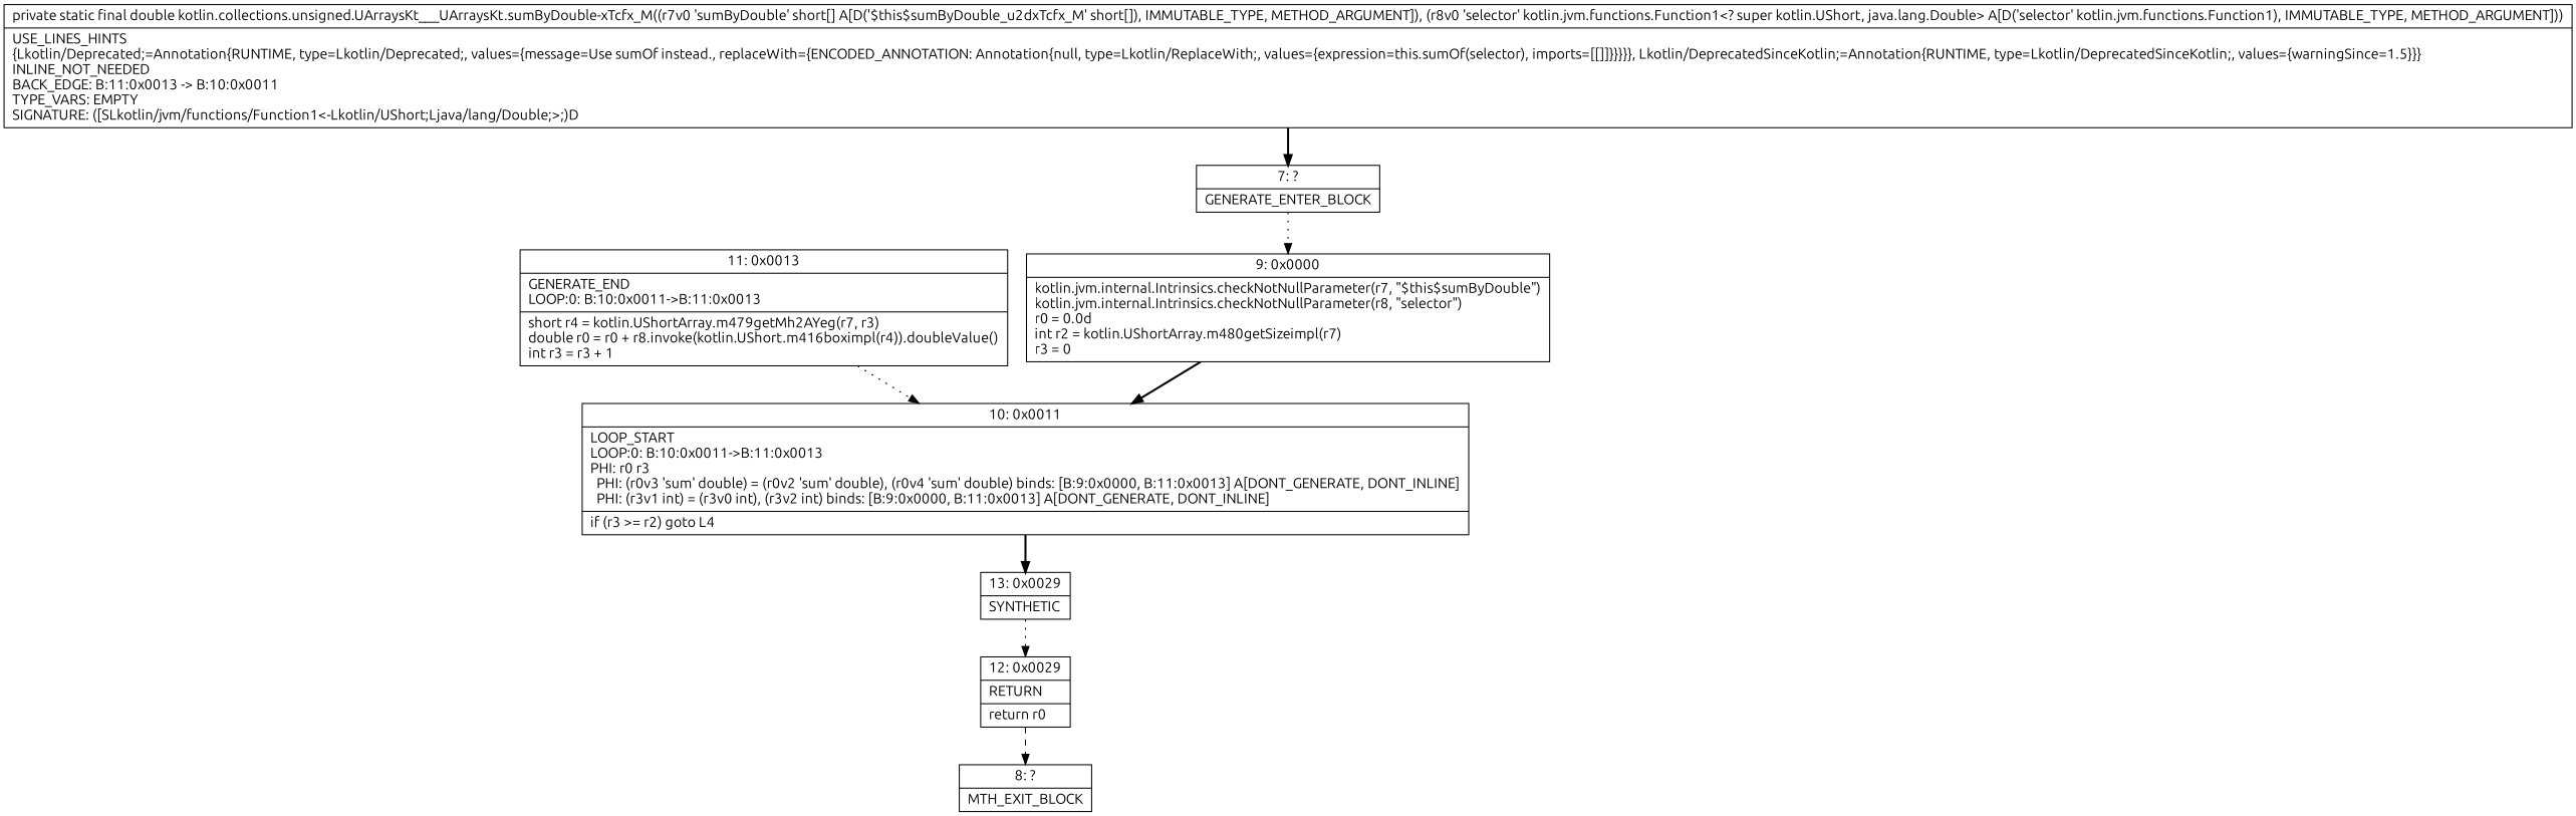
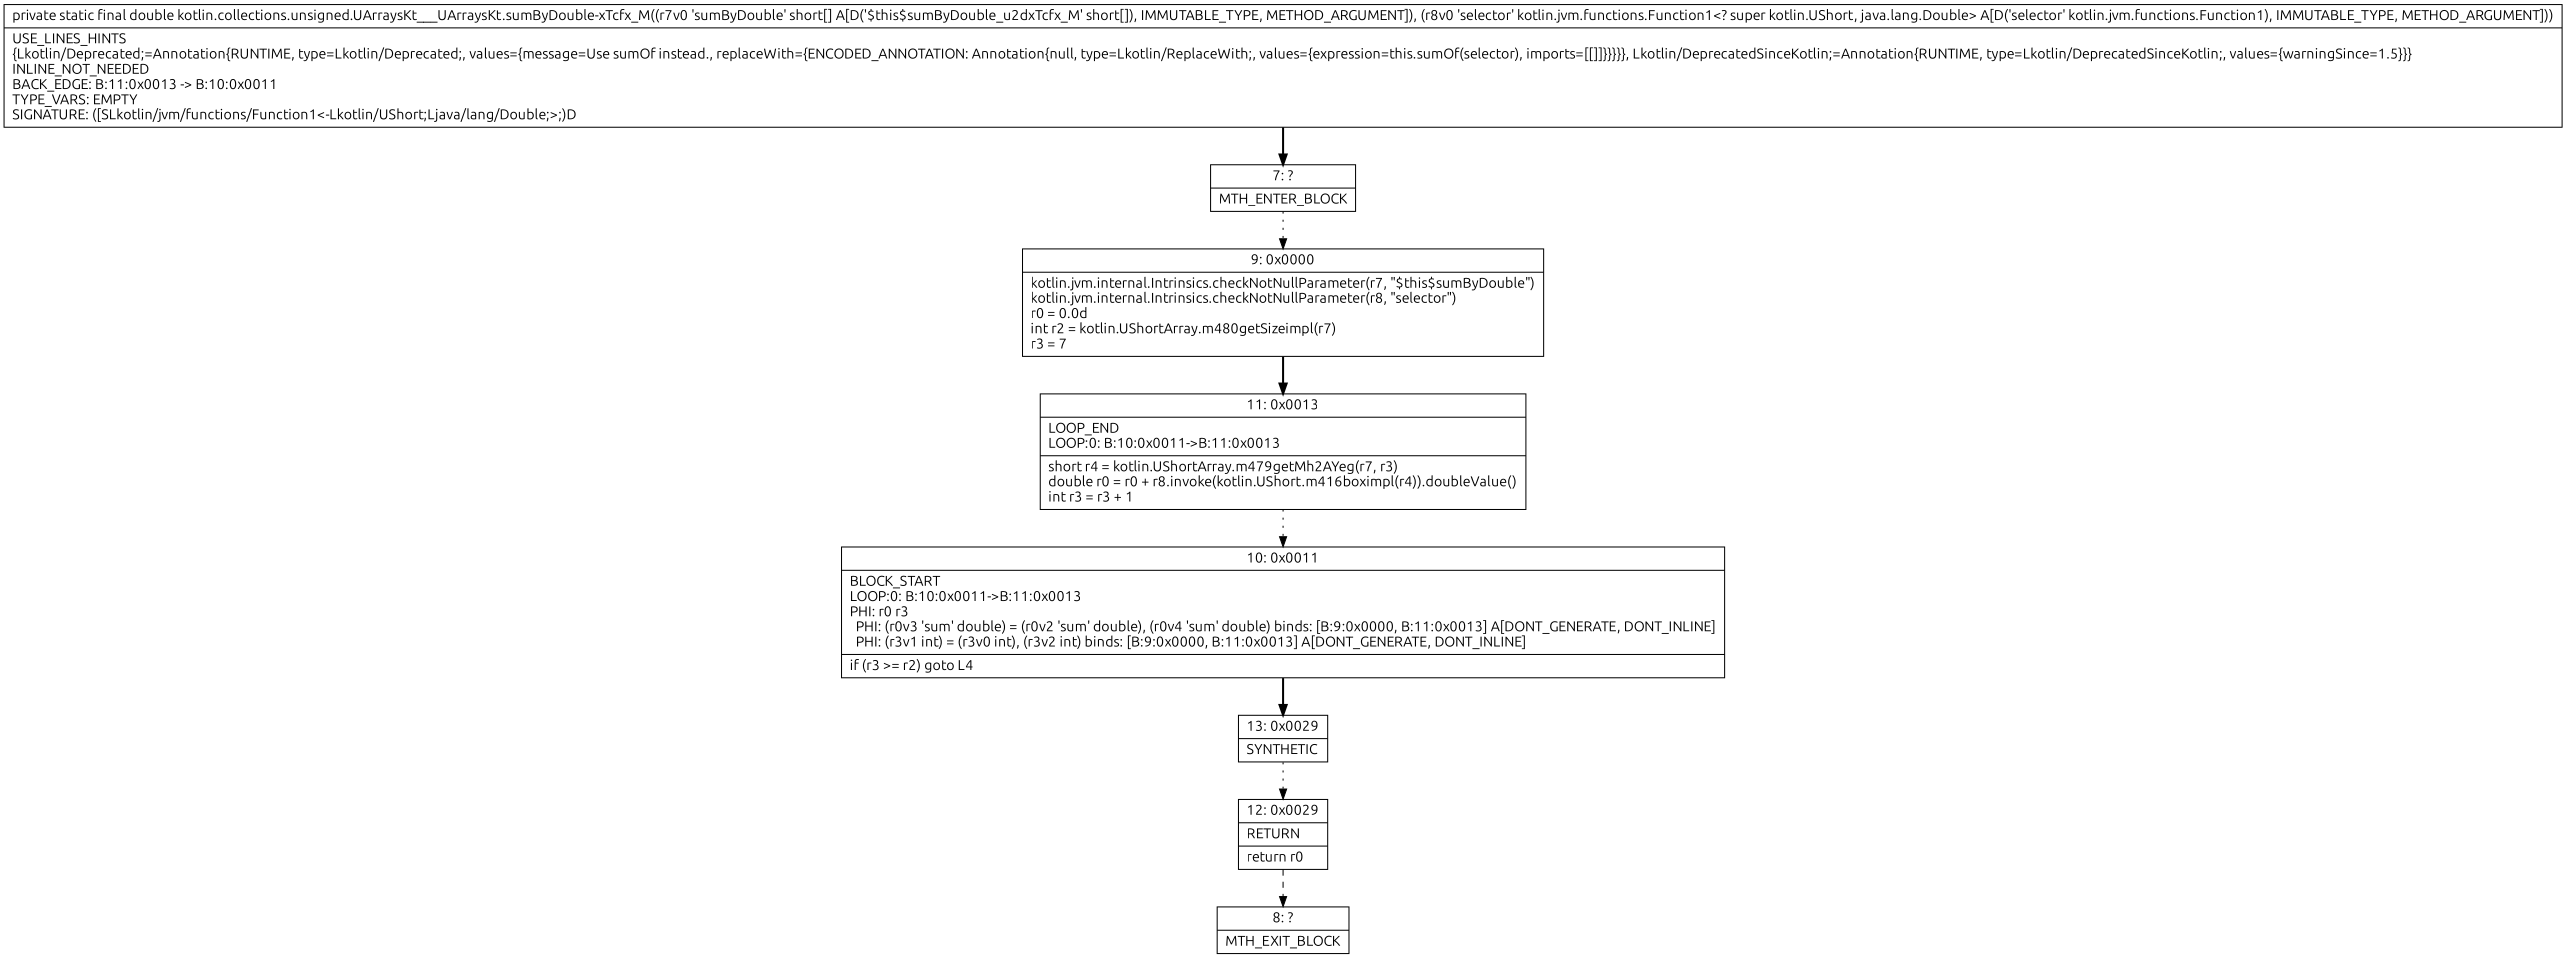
  digraph {
    fontname=Ubuntu
    node [fontname=Ubuntu shape=record]
    edge [fontname=Ubuntu style=dotted]
-   n1 [label="{7\:\ ?|GENERATE_ENTER_BLOCK\l}"]
-   n2 [label="{9\:\ 0x0000|kotlin.jvm.internal.Intrinsics.checkNotNullParameter(r7, \"$this$sumByDouble\")\lkotlin.jvm.internal.Intrinsics.checkNotNullParameter(r8, \"selector\")\lr0 = 0.0d\lint r2 = kotlin.UShortArray.m480getSizeimpl(r7)\lr3 = 0\l}"]
-   n3 [label="{10\:\ 0x0011|LOOP_START\lLOOP:0: B:10:0x0011\-\>B:11:0x0013\lPHI: r0 r3 \l  PHI: (r0v3 'sum' double) = (r0v2 'sum' double), (r0v4 'sum' double) binds: [B:9:0x0000, B:11:0x0013] A[DONT_GENERATE, DONT_INLINE]\l  PHI: (r3v1 int) = (r3v0 int), (r3v2 int) binds: [B:9:0x0000, B:11:0x0013] A[DONT_GENERATE, DONT_INLINE]\l|if (r3 \>= r2) goto L4\l}"]
+   n1 [label="{7\:\ ?|MTH_ENTER_BLOCK\l}"]
+   n2 [label="{9\:\ 0x0000|kotlin.jvm.internal.Intrinsics.checkNotNullParameter(r7, \"$this$sumByDouble\")\lkotlin.jvm.internal.Intrinsics.checkNotNullParameter(r8, \"selector\")\lr0 = 0.0d\lint r2 = kotlin.UShortArray.m480getSizeimpl(r7)\lr3 = 7\l}"]
+   n3 [label="{10\:\ 0x0011|BLOCK_START\lLOOP:0: B:10:0x0011\-\>B:11:0x0013\lPHI: r0 r3 \l  PHI: (r0v3 'sum' double) = (r0v2 'sum' double), (r0v4 'sum' double) binds: [B:9:0x0000, B:11:0x0013] A[DONT_GENERATE, DONT_INLINE]\l  PHI: (r3v1 int) = (r3v0 int), (r3v2 int) binds: [B:9:0x0000, B:11:0x0013] A[DONT_GENERATE, DONT_INLINE]\l|if (r3 \>= r2) goto L4\l}"]
    n4 [label="{13\:\ 0x0029|SYNTHETIC\l}"]
-   n5 [label="{11\:\ 0x0013|GENERATE_END\lLOOP:0: B:10:0x0011\-\>B:11:0x0013\l|short r4 = kotlin.UShortArray.m479getMh2AYeg(r7, r3)\ldouble r0 = r0 + r8.invoke(kotlin.UShort.m416boximpl(r4)).doubleValue()\lint r3 = r3 + 1\l}"]
+   n5 [label="{11\:\ 0x0013|LOOP_END\lLOOP:0: B:10:0x0011\-\>B:11:0x0013\l|short r4 = kotlin.UShortArray.m479getMh2AYeg(r7, r3)\ldouble r0 = r0 + r8.invoke(kotlin.UShort.m416boximpl(r4)).doubleValue()\lint r3 = r3 + 1\l}"]
    n6 [label="{12\:\ 0x0029|RETURN\l|return r0\l}"]
    n7 [label="{8\:\ ?|MTH_EXIT_BLOCK\l}"]
    n8 [label="{private static final double kotlin.collections.unsigned.UArraysKt___UArraysKt.sumByDouble\-xTcfx_M((r7v0 'sumByDouble' short[] A[D('$this$sumByDouble_u2dxTcfx_M' short[]), IMMUTABLE_TYPE, METHOD_ARGUMENT]), (r8v0 'selector' kotlin.jvm.functions.Function1\<? super kotlin.UShort, java.lang.Double\> A[D('selector' kotlin.jvm.functions.Function1), IMMUTABLE_TYPE, METHOD_ARGUMENT]))  | USE_LINES_HINTS\l\{Lkotlin\/Deprecated;=Annotation\{RUNTIME, type=Lkotlin\/Deprecated;, values=\{message=Use sumOf instead., replaceWith=\{ENCODED_ANNOTATION: Annotation\{null, type=Lkotlin\/ReplaceWith;, values=\{expression=this.sumOf(selector), imports=[[]]\}\}\}\}\}, Lkotlin\/DeprecatedSinceKotlin;=Annotation\{RUNTIME, type=Lkotlin\/DeprecatedSinceKotlin;, values=\{warningSince=1.5\}\}\}\lINLINE_NOT_NEEDED\lBACK_EDGE: B:11:0x0013 \-\> B:10:0x0011\lTYPE_VARS: EMPTY\lSIGNATURE: ([SLkotlin\/jvm\/functions\/Function1\<\-Lkotlin\/UShort;Ljava\/lang\/Double;\>;)D\l}"]
    n1 -> n2
-   n2 -> n3 [style=bold]
+   n2 -> n5 [style=bold]
    n3 -> n4 [style=bold]
    n4 -> n6
    n5 -> n3
    n6 -> n7 [style=dashed]
    n8 -> n1 [style=bold]
  }
